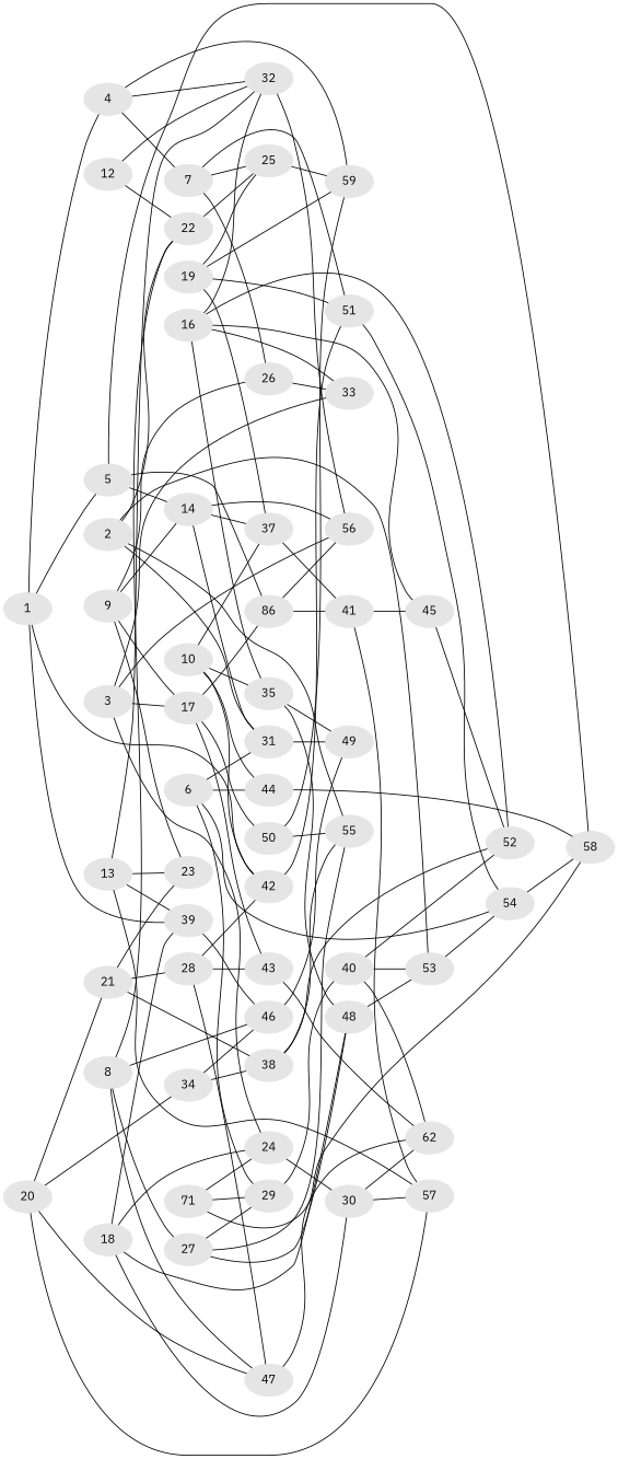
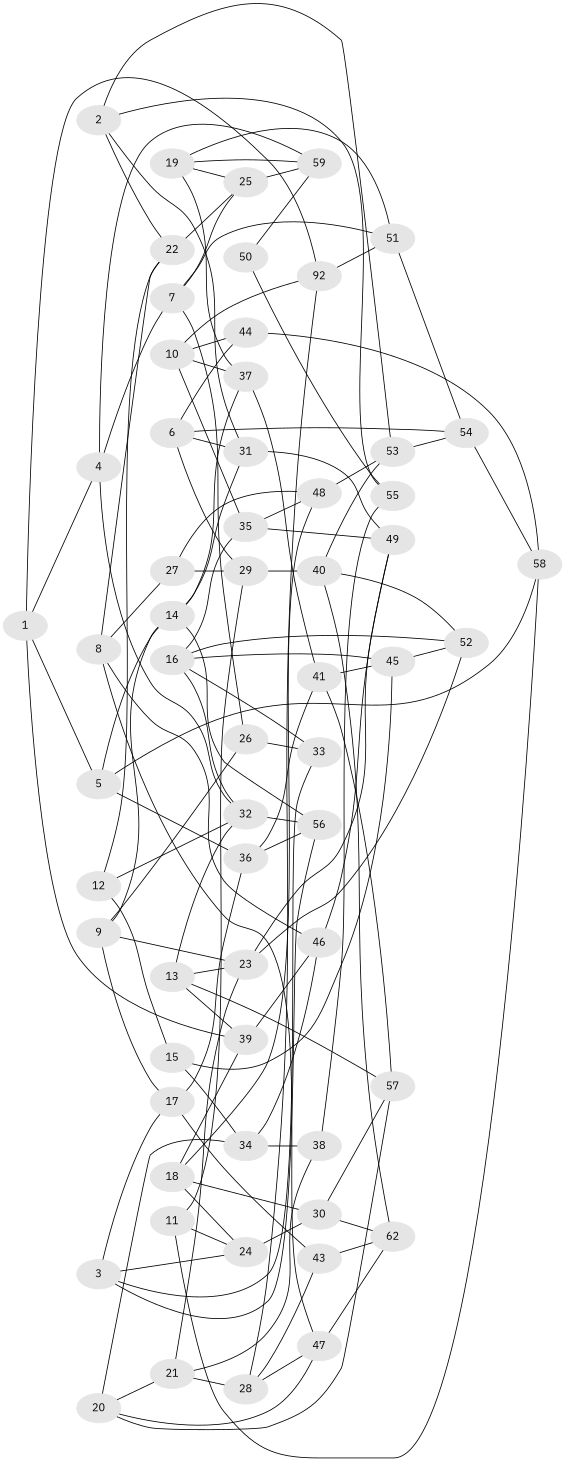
  graph {
    fontname="IBM Plex Sans"
    rankdir=LR
    node [color=gray90 fontname="IBM Plex Sans" style=filled]
    edge [fontname="IBM Plex Sans"]
    1
    4
    5
    39
-   42
+   42 [label=92]
    7
    32
    59
-   36 [label=86]
+   36
    58
    14
    46
    51
    2
    22
    31
    53
    55
    25
    49
    54
    3
    24
    33
    56
    17
    30
    50
    26
    12
+   15
    41
    6
    29
    44
    40
    8
    27
    47
    48
    n41 [label=62]
    9
    23
    37
    43
    10
    35
-   11 [label=71]
+   11
    34
    45
    13
    57
    38
    52
    16
    18
    19
    20
    21
    28
    1 -- 4
    1 -- 5
    1 -- 39
    1 -- 42
    4 -- 7
    4 -- 32
    4 -- 59
    5 -- 36
    5 -- 58
    5 -- 14
    39 -- 46
    42 -- 51
    7 -- 51
    7 -- 25
    7 -- 26
    32 -- 56
    36 -- 56
    36 -- 41
    14 -- 31
    14 -- 56
    14 -- 37
    46 -- 49
    51 -- 54
    2 -- 22
    2 -- 31
    2 -- 53
    2 -- 55
    22 -- 25
    31 -- 49
    53 -- 54
    25 -- 59
    54 -- 58
    3 -- 24
    3 -- 33
    3 -- 56
    3 -- 17
    24 -- 30
    17 -- 36
-   17 -- 50
    17 -- 43
    30 -- n41
    30 -- 57
    50 -- 59
    50 -- 55
    26 -- 33
    12 -- 32
    12 -- 22
+   12 -- 15
+   15 -- 34
+   15 -- 45
    41 -- 45
    41 -- 57
    6 -- 31
    6 -- 54
    6 -- 29
    6 -- 44
    29 -- 40
    44 -- 58
    40 -- 53
    40 -- n41
    40 -- 52
    8 -- 46
    8 -- 22
    8 -- 27
    8 -- 47
-   27 -- 55
    27 -- 29
    27 -- 48
    47 -- n41
    48 -- 53
    9 -- 14
    9 -- 17
    9 -- 26
    9 -- 23
+   23 -- 49
    37 -- 41
    43 -- n41
    10 -- 42
    10 -- 44
    10 -- 37
    10 -- 35
    35 -- 49
    35 -- 48
    11 -- 58
    11 -- 24
    11 -- 29
    34 -- 46
    34 -- 38
    45 -- 52
    13 -- 39
    13 -- 32
    13 -- 23
    13 -- 57
    38 -- 55
-   38 -- 52
+   23 -- 52
    16 -- 32
    16 -- 33
    16 -- 35
    16 -- 45
    16 -- 52
    18 -- 39
    18 -- 24
    18 -- 30
    18 -- 48
    19 -- 59
    19 -- 51
    19 -- 25
    19 -- 37
    20 -- 47
    20 -- 34
    20 -- 57
    20 -- 21
    21 -- 23
    21 -- 38
    21 -- 28
    28 -- 42
    28 -- 47
    28 -- 43
  }
